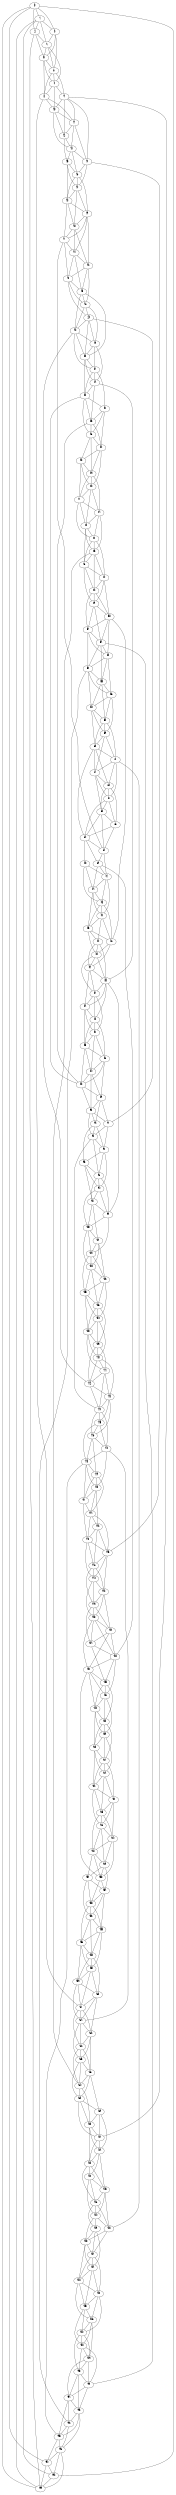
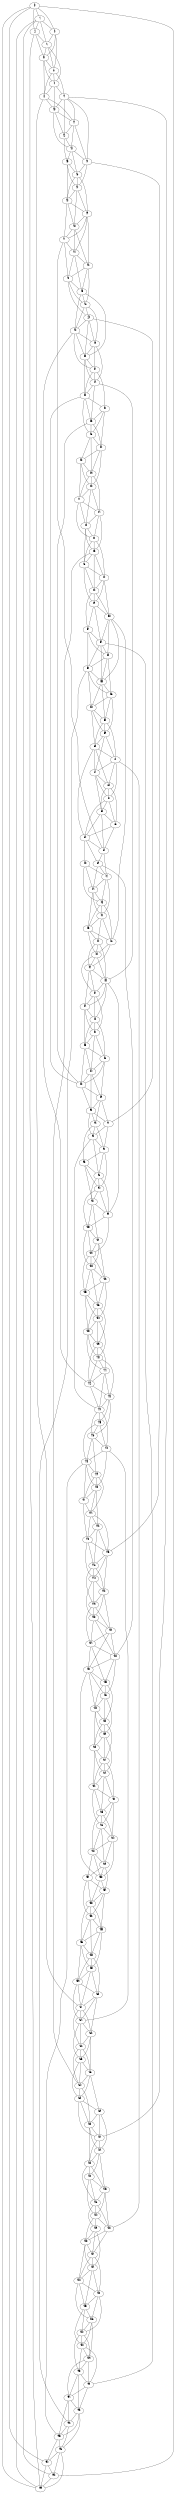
  graph {
    fontname="Patrick Hand"
    node [fontname="Patrick Hand"]
    edge [fontname="Patrick Hand"]
    0
    1
    2
    3
    197
    198
    199
    4
    5
    6
    7
    8
    9
    10
    11
    161
    12
    171
    14
    13
    162
    163
    164
    15
    172
    173
    16
    17
    125
    18
    19
    20
    126
    127
    128
    21
    22
    23
    24
    68
    25
    26
    27
    69
    71
    28
    30
    29
    91
    31
    112
    32
    33
    93
    94
    34
    114
    113
    35
    80
    36
    88
    37
    81
    82
    83
    99
    38
    39
    89
    90
    40
    41
    42
    43
    44
    45
    46
    47
    48
    167
    49
    50
    51
    168
    170
    52
    53
    76
    54
    55
    191
    56
    78
    79
    57
    194
    58
    192
    193
    59
    60
    195
    196
    61
    62
    63
    67
    64
    178
    65
    66
    70
    180
    181
    72
    133
    73
    74
    75
    134
    135
    136
    77
    84
    85
    86
    100
    102
    87
    92
    95
    96
    97
    98
    115
    116
    117
    101
    103
    104
    105
    106
    107
    108
    109
    110
    111
    118
    119
    120
    121
    122
    123
    165
    124
    129
    130
    131
    132
    137
    150
    138
    139
    140
    152
    153
    141
    142
    143
    144
    145
    146
    147
    148
    149
    151
    154
    155
    156
    157
    158
    159
    160
    166
    169
    174
    175
    176
    177
    179
    182
    183
    184
    185
    n196 [label=386]
    187
    188
    189
    190
    0 -- 1
    0 -- 2
    0 -- 3
    0 -- 197
    0 -- 198
    0 -- 199
    1 -- 2
    1 -- 3
    1 -- 198
    1 -- 199
    1 -- 4
    2 -- 199
    2 -- 4
    2 -- 5
    3 -- 4
    3 -- 5
    3 -- 6
    197 -- 198
    197 -- 199
    198 -- 199
    4 -- 5
    4 -- 6
    4 -- 7
    5 -- 6
    5 -- 7
    5 -- 8
    6 -- 7
    6 -- 8
    6 -- 9
    7 -- 8
    7 -- 9
    7 -- 10
    8 -- 10
    8 -- 11
    8 -- 161
    9 -- 10
    9 -- 11
    9 -- 12
    9 -- 171
    9 -- 14
    10 -- 11
    10 -- 12
    10 -- 13
    11 -- 12
    11 -- 14
    11 -- 13
    161 -- 162
    161 -- 163
    161 -- 164
    12 -- 13
    12 -- 15
    171 -- 172
    171 -- 173
    14 -- 16
    14 -- 17
    14 -- 125
    13 -- 14
    13 -- 15
    13 -- 16
    162 -- 163
    162 -- 164
    162 -- 165
    163 -- 164
    163 -- 165
    163 -- 166
    164 -- 167
    164 -- 165
    164 -- 166
    15 -- 16
    15 -- 17
    15 -- 18
    172 -- 173
    172 -- 174
    172 -- 175
    173 -- 174
    173 -- 175
    173 -- 176
    16 -- 17
    16 -- 18
    16 -- 19
    17 -- 18
    17 -- 19
    17 -- 20
    125 -- 126
    125 -- 127
    125 -- 128
    18 -- 19
    18 -- 20
    18 -- 21
    19 -- 20
    19 -- 21
    19 -- 22
    19 -- 23
    20 -- 21
    20 -- 22
    20 -- 23
    126 -- 127
    126 -- 128
    126 -- 129
    127 -- 128
    127 -- 129
    127 -- 130
    128 -- 129
    128 -- 130
    128 -- 131
    21 -- 22
    21 -- 24
    21 -- 68
    22 -- 23
    22 -- 24
    22 -- 25
    23 -- 24
    23 -- 25
    23 -- 26
    24 -- 25
    24 -- 26
    24 -- 27
    68 -- 69
    68 -- 71
    25 -- 26
    25 -- 28
    25 -- 30
    26 -- 27
    26 -- 28
    26 -- 29
    27 -- 28
    27 -- 30
    27 -- 29
    27 -- 91
    69 -- 71
    69 -- 72
    69 -- 133
    71 -- 72
    71 -- 73
    71 -- 74
    28 -- 30
    28 -- 29
    28 -- 31
    28 -- 112
    30 -- 31
    30 -- 32
    30 -- 33
    29 -- 30
    29 -- 31
    29 -- 32
    91 -- 93
    91 -- 94
    31 -- 32
    31 -- 33
    31 -- 34
    112 -- 114
    112 -- 113
    32 -- 33
    32 -- 35
    32 -- 80
    33 -- 34
    33 -- 35
    33 -- 36
    33 -- 88
    93 -- 94
    93 -- 114
    93 -- 96
    94 -- 95
    94 -- 96
    94 -- 97
    34 -- 35
    34 -- 36
    34 -- 37
    114 -- 115
    114 -- 116
    114 -- 117
    113 -- 114
    113 -- 115
    113 -- 116
    35 -- 36
    35 -- 88
    35 -- 37
    80 -- 81
    80 -- 82
    80 -- 83
    80 -- 99
    36 -- 37
    36 -- 38
    36 -- 39
    88 -- 89
    88 -- 90
    37 -- 38
    37 -- 39
    37 -- 40
    81 -- 82
    81 -- 83
    81 -- 84
    82 -- 83
    82 -- 84
    82 -- 85
    83 -- 84
    83 -- 85
    83 -- 86
    99 -- 100
    99 -- 102
    38 -- 39
    38 -- 40
    38 -- 41
    39 -- 40
    39 -- 41
    39 -- 42
    89 -- 91
    89 -- 90
    89 -- 92
    90 -- 91
    90 -- 93
    90 -- 92
    40 -- 41
    40 -- 42
    40 -- 43
    41 -- 42
    41 -- 43
    41 -- 44
    42 -- 43
    42 -- 44
    42 -- 45
    43 -- 44
    43 -- 45
    43 -- 46
    44 -- 45
    44 -- 46
    44 -- 47
    45 -- 46
    45 -- 47
    45 -- 48
    45 -- 167
    46 -- 47
    46 -- 48
    46 -- 49
    47 -- 48
    47 -- 49
    47 -- 50
    48 -- 49
    48 -- 50
    48 -- 51
    167 -- 168
    167 -- 170
    49 -- 50
    49 -- 51
    49 -- 52
-   50 -- 51
+   50 -- 55
    50 -- 52
    50 -- 53
    50 -- 76
    51 -- 52
    51 -- 53
    51 -- 54
    168 -- 171
    168 -- 170
    168 -- 169
    170 -- 171
    170 -- 172
    170 -- 173
    52 -- 53
    52 -- 54
    52 -- 55
    52 -- 191
    53 -- 54
    53 -- 55
    53 -- 56
    76 -- 78
    76 -- 79
    54 -- 55
    54 -- 56
    54 -- 57
    54 -- 194
    55 -- 56
    55 -- 57
    55 -- 58
    191 -- 192
    191 -- 193
    56 -- 57
    56 -- 58
    56 -- 59
    78 -- 80
    78 -- 81
    78 -- 79
    79 -- 80
    79 -- 81
    79 -- 82
    57 -- 58
    57 -- 59
    57 -- 60
    194 -- 195
    194 -- 196
    58 -- 59
    58 -- 60
    58 -- 61
    192 -- 194
    192 -- 193
    192 -- 195
    193 -- 194
    193 -- 195
    193 -- 196
    59 -- 60
    59 -- 61
    59 -- 62
    60 -- 61
    60 -- 62
    60 -- 63
    60 -- 67
    195 -- 197
    195 -- 196
    196 -- 197
    196 -- 198
    196 -- 199
    61 -- 62
    61 -- 63
    61 -- 64
    61 -- 178
    62 -- 63
    62 -- 64
    62 -- 65
    63 -- 64
    63 -- 65
    63 -- 66
    67 -- 68
    67 -- 69
    67 -- 70
    64 -- 67
    64 -- 65
    64 -- 66
    178 -- 180
    178 -- 181
    65 -- 68
    65 -- 67
    65 -- 66
    66 -- 68
    66 -- 67
    70 -- 71
    70 -- 72
    70 -- 73
    180 -- 181
    180 -- 182
    180 -- 183
    181 -- 182
    181 -- 183
    181 -- 184
    72 -- 73
    72 -- 74
    72 -- 75
    133 -- 134
    133 -- 135
    133 -- 136
    73 -- 76
    73 -- 74
    73 -- 75
    74 -- 76
    74 -- 75
    74 -- 77
    75 -- 76
    75 -- 78
    75 -- 77
    134 -- 135
    134 -- 136
    134 -- 137
    134 -- 150
    135 -- 136
    135 -- 137
    135 -- 138
    136 -- 137
    136 -- 138
    136 -- 139
    77 -- 80
    77 -- 78
    77 -- 79
    84 -- 85
    84 -- 86
    84 -- 87
    85 -- 88
    85 -- 86
    85 -- 87
    86 -- 88
    86 -- 89
    86 -- 87
    100 -- 102
    100 -- 101
    100 -- 103
    102 -- 103
    102 -- 104
    102 -- 105
    87 -- 88
    87 -- 89
    87 -- 90
    92 -- 93
    92 -- 94
    92 -- 95
    95 -- 96
    95 -- 97
    95 -- 98
    96 -- 99
    96 -- 97
    96 -- 98
    97 -- 99
    97 -- 100
    97 -- 98
    98 -- 99
    98 -- 100
    98 -- 101
    115 -- 116
    115 -- 117
    115 -- 118
    116 -- 117
    116 -- 118
    116 -- 119
    117 -- 162
    117 -- 118
    117 -- 120
    101 -- 102
    101 -- 103
    101 -- 104
    103 -- 104
    103 -- 105
    103 -- 106
    104 -- 105
    104 -- 106
    104 -- 107
    105 -- 106
    105 -- 107
    105 -- 108
    106 -- 107
    106 -- 108
    106 -- 109
    107 -- 108
    107 -- 109
    107 -- 110
    108 -- 109
    108 -- 110
    108 -- 111
    109 -- 112
    109 -- 110
    109 -- 111
    110 -- 112
    110 -- 113
    110 -- 111
    111 -- 112
    111 -- 114
    111 -- 113
    118 -- 195
    118 -- 119
    118 -- 120
    118 -- 121
    119 -- 120
    119 -- 121
    119 -- 122
    120 -- 121
    120 -- 122
    120 -- 123
    121 -- 122
    121 -- 124
    122 -- 125
    122 -- 123
    122 -- 124
    123 -- 125
    123 -- 126
    123 -- 124
    165 -- 167
    165 -- 168
    165 -- 166
    124 -- 125
    124 -- 126
    124 -- 127
    129 -- 130
    129 -- 131
    129 -- 132
    130 -- 133
    130 -- 131
    130 -- 132
    131 -- 133
    131 -- 134
    131 -- 132
    132 -- 133
-   130 -- 134
+   132 -- 134
    132 -- 135
    137 -- 138
    137 -- 139
    137 -- 140
    150 -- 152
    150 -- 153
    138 -- 139
    138 -- 140
    138 -- 141
    139 -- 140
    139 -- 141
    139 -- 142
    140 -- 141
    140 -- 142
    140 -- 143
    152 -- 153
    152 -- 154
    152 -- 155
    153 -- 154
    153 -- 155
    153 -- 156
    141 -- 142
    141 -- 143
    141 -- 144
    142 -- 143
    142 -- 144
    142 -- 145
    143 -- 144
    143 -- 145
    143 -- 146
    144 -- 145
    144 -- 146
    144 -- 147
    145 -- 146
    145 -- 147
    145 -- 148
    146 -- 147
    146 -- 148
    146 -- 149
    147 -- 150
    147 -- 148
    147 -- 149
    148 -- 150
    148 -- 149
    148 -- 151
    149 -- 150
    149 -- 152
    149 -- 151
    151 -- 152
    151 -- 153
    151 -- 154
    154 -- 155
    154 -- 156
    154 -- 157
    155 -- 156
    155 -- 157
    155 -- 158
    156 -- 157
    156 -- 158
    156 -- 159
    157 -- 158
    157 -- 159
    157 -- 160
    158 -- 161
    158 -- 159
    158 -- 160
    159 -- 161
    159 -- 162
    159 -- 160
    160 -- 161
    160 -- 162
    160 -- 163
    166 -- 167
    166 -- 168
    166 -- 169
    169 -- 171
    169 -- 172
    169 -- 170
    174 -- 175
    174 -- 176
    174 -- 177
    175 -- 178
    175 -- 176
    175 -- 177
    176 -- 178
    176 -- 177
    176 -- 179
    177 -- 178
    177 -- 180
    177 -- 179
    179 -- 180
    179 -- 181
    179 -- 182
    182 -- 183
    182 -- 184
    182 -- 185
    183 -- 184
    183 -- 185
    183 -- n196
    184 -- 185
    184 -- n196
    184 -- 187
    185 -- n196
    185 -- 187
    185 -- 188
    n196 -- 187
    n196 -- 188
    n196 -- 189
    187 -- 188
    187 -- 189
    187 -- 190
    188 -- 191
    188 -- 189
    188 -- 190
    189 -- 191
    189 -- 192
    189 -- 190
    190 -- 191
    190 -- 192
    190 -- 193
  }
